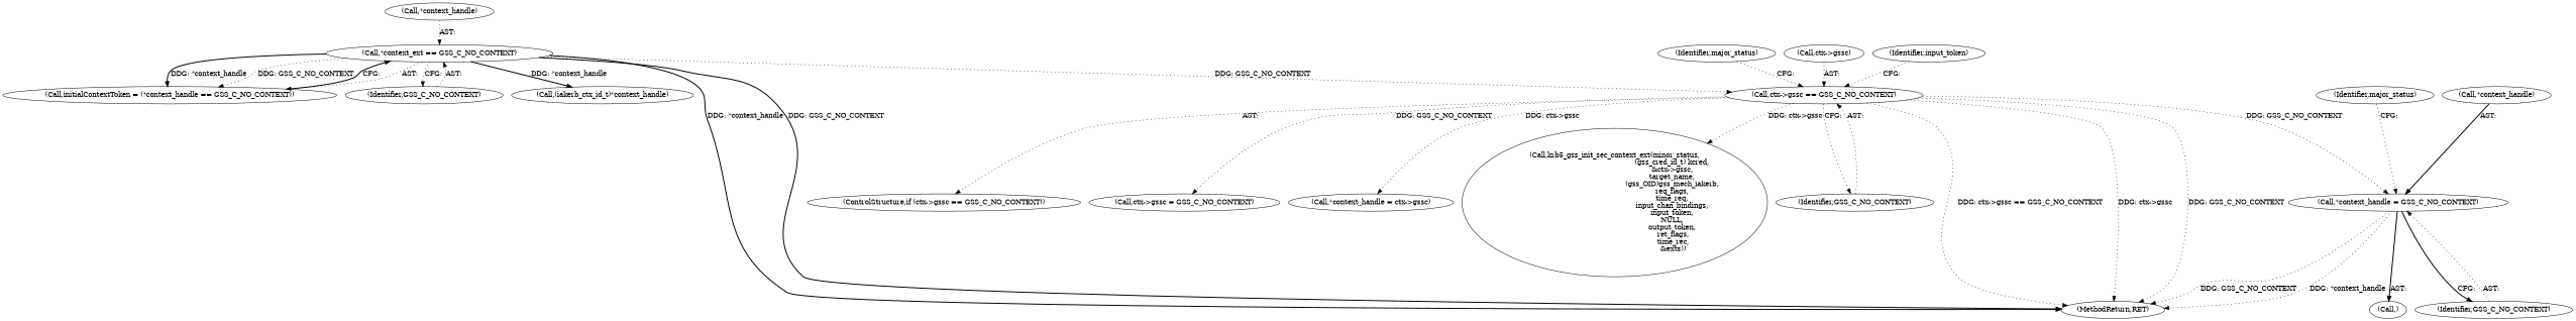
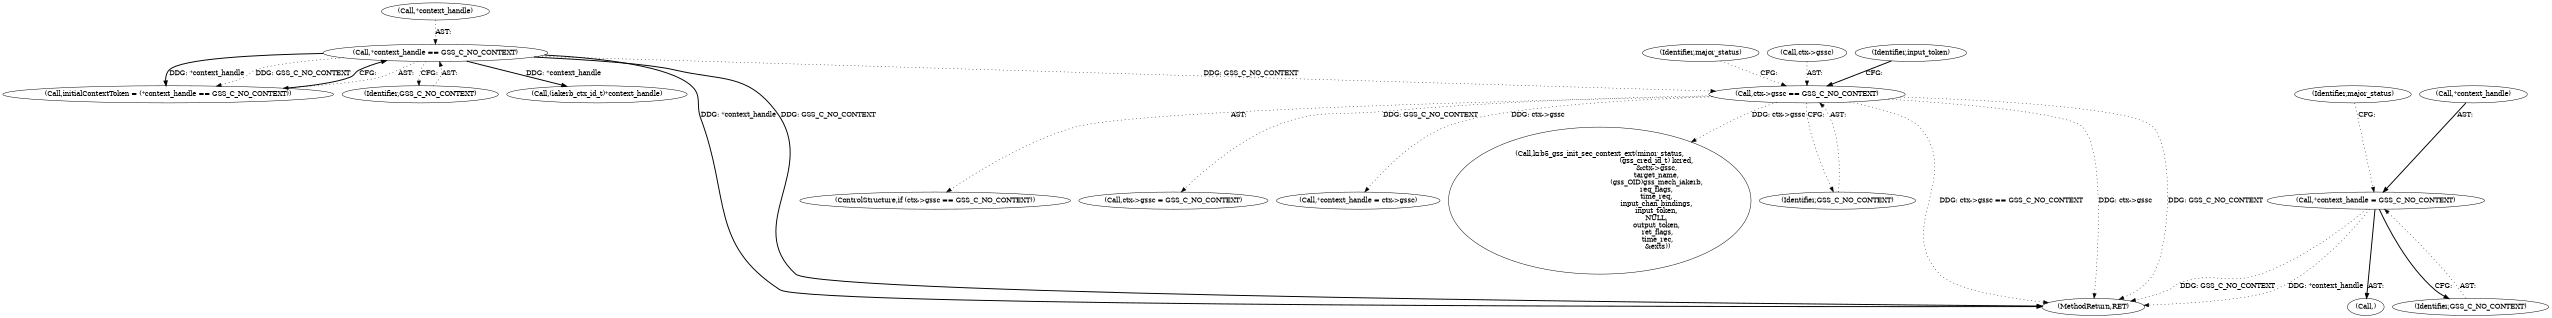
  digraph {
    edge [style=dotted]
    n1 [label="(Call,*context_handle = GSS_C_NO_CONTEXT)"]
    n2 [label="(Call,)"]
    n3 [label="(MethodReturn,RET)"]
    n4 [label="(Identifier,GSS_C_NO_CONTEXT)"]
    n5 [label="(Call,ctx->gssc == GSS_C_NO_CONTEXT)"]
    n6 [label="(ControlStructure,if (ctx->gssc == GSS_C_NO_CONTEXT))"]
    n7 [label="(Call,ctx->gssc = GSS_C_NO_CONTEXT)"]
    n8 [label="(Call,*context_handle = ctx->gssc)"]
    n9 [label="(Call,krb5_gss_init_sec_context_ext(minor_status,\n                                                     (gss_cred_id_t) kcred,\n                                                     &ctx->gssc,\n                                                     target_name,\n                                                     (gss_OID)gss_mech_iakerb,\n                                                     req_flags,\n                                                     time_req,\n                                                     input_chan_bindings,\n                                                     input_token,\n                                                     NULL,\n                                                     output_token,\n                                                      ret_flags,\n                                                      time_rec,\n                                                      &exts))"]
    n10 [label="(Identifier,GSS_C_NO_CONTEXT)"]
-   n11 [label="(Call,*context_ext == GSS_C_NO_CONTEXT)"]
+   n11 [label="(Call,*context_handle == GSS_C_NO_CONTEXT)"]
    n12 [label="(Call,initialContextToken = (*context_handle == GSS_C_NO_CONTEXT))"]
    n13 [label="(Identifier,GSS_C_NO_CONTEXT)"]
    n14 [label="(Call,(iakerb_ctx_id_t)*context_handle)"]
    n15 [label="(Identifier,major_status)"]
    n16 [label="(Call,ctx->gssc)"]
    n17 [label="(Call,*context_handle)"]
    n18 [label="(Identifier,major_status)"]
    n19 [label="(Identifier,input_token)"]
    n20 [label="(Call,*context_handle)"]
    n1 -> n2 [label="AST: " style=bold]
    n1 -> n3 [label="DDG: GSS_C_NO_CONTEXT"]
    n1 -> n3 [label="DDG: *context_handle"]
    n1 -> n4 [label="CFG: " style=bold]
    n4 -> n1 [label="AST: "]
-   n5 -> n1 [label="DDG: GSS_C_NO_CONTEXT"]
    n5 -> n3 [label="DDG: ctx->gssc == GSS_C_NO_CONTEXT"]
    n5 -> n3 [label="DDG: ctx->gssc"]
    n5 -> n3 [label="DDG: GSS_C_NO_CONTEXT"]
    n5 -> n6 [label="AST: "]
    n5 -> n7 [label="DDG: GSS_C_NO_CONTEXT"]
    n5 -> n8 [label="DDG: ctx->gssc"]
    n5 -> n9 [label="DDG: ctx->gssc"]
    n5 -> n10 [label="CFG: "]
    n10 -> n5 [label="AST: "]
    n11 -> n3 [label="DDG: *context_handle" style=bold]
    n11 -> n3 [label="DDG: GSS_C_NO_CONTEXT" style=bold]
    n11 -> n5 [label="DDG: GSS_C_NO_CONTEXT"]
    n11 -> n12 [label="AST: "]
    n11 -> n12 [label="DDG: *context_handle" style=bold]
    n11 -> n12 [label="DDG: GSS_C_NO_CONTEXT"]
    n11 -> n13 [label="CFG: "]
    n11 -> n14 [label="DDG: *context_handle" style=bold]
    n12 -> n11 [label="CFG: " style=bold]
    n13 -> n11 [label="AST: "]
    n15 -> n5 [label="CFG: "]
    n16 -> n5 [label="AST: "]
    n17 -> n11 [label="AST: "]
    n18 -> n1 [label="CFG: "]
-   n19 -> n5 [label="CFG: "]
+   n19 -> n5 [label="CFG: " style=bold]
    n20 -> n1 [label="AST: " style=bold]
  }
